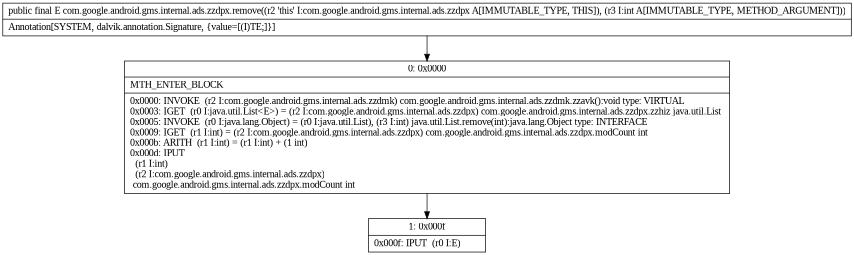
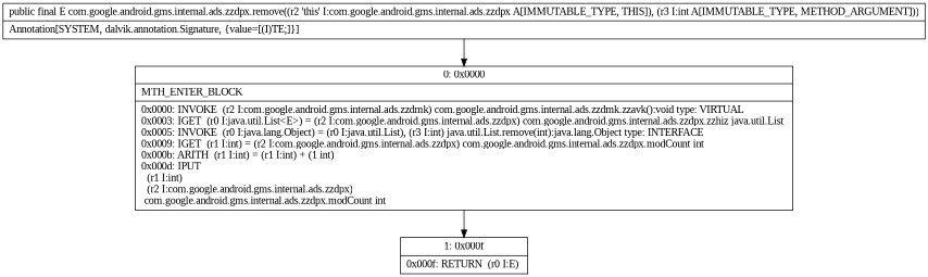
  digraph {
    fontname="Liberation Serif"
    node [shape=record fontname="Liberation Serif"]
    edge [fontname="Liberation Serif"]
    n1 [label="{0\:\ 0x0000|MTH_ENTER_BLOCK\l|0x0000: INVOKE  (r2 I:com.google.android.gms.internal.ads.zzdmk) com.google.android.gms.internal.ads.zzdmk.zzavk():void type: VIRTUAL \l0x0003: IGET  (r0 I:java.util.List\<E\>) = (r2 I:com.google.android.gms.internal.ads.zzdpx) com.google.android.gms.internal.ads.zzdpx.zzhiz java.util.List \l0x0005: INVOKE  (r0 I:java.lang.Object) = (r0 I:java.util.List), (r3 I:int) java.util.List.remove(int):java.lang.Object type: INTERFACE \l0x0009: IGET  (r1 I:int) = (r2 I:com.google.android.gms.internal.ads.zzdpx) com.google.android.gms.internal.ads.zzdpx.modCount int \l0x000b: ARITH  (r1 I:int) = (r1 I:int) + (1 int) \l0x000d: IPUT  \l  (r1 I:int)\l  (r2 I:com.google.android.gms.internal.ads.zzdpx)\l com.google.android.gms.internal.ads.zzdpx.modCount int \l}"]
-   n2 [label="{1\:\ 0x000f|0x000f: IPUT  (r0 I:E) \l}"]
+   n2 [label="{1\:\ 0x000f|0x000f: RETURN  (r0 I:E) \l}"]
    n3 [label="{public final E com.google.android.gms.internal.ads.zzdpx.remove((r2 'this' I:com.google.android.gms.internal.ads.zzdpx A[IMMUTABLE_TYPE, THIS]), (r3 I:int A[IMMUTABLE_TYPE, METHOD_ARGUMENT]))  | Annotation[SYSTEM, dalvik.annotation.Signature, \{value=[(I)TE;]\}]\l}"]
    n1 -> n2
    n3 -> n1
  }
